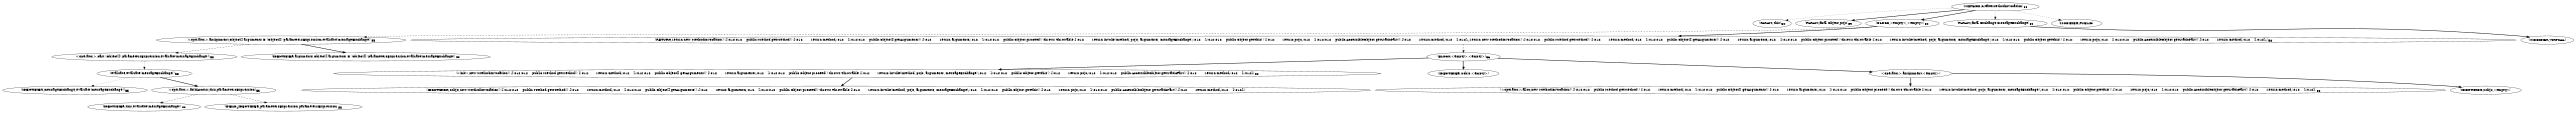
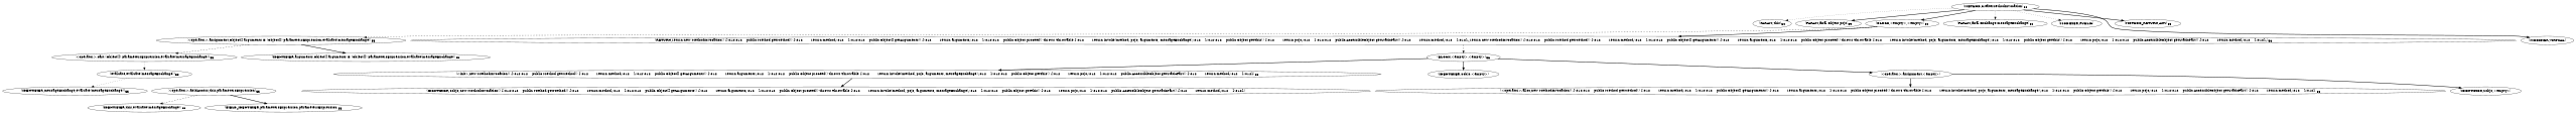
  digraph {
    edge [style=bold]
    n1 [label=<(METHOD,createMethodInvocation)<SUB>54</SUB>>]
    n2 [label=<(PARAM,this)<SUB>54</SUB>>]
    n3 [label=<(PARAM,final Object pojo)<SUB>59</SUB>>]
    n4 [label=<(PARAM,final Exchange messageExchange)<SUB>54</SUB>>]
    n5 [label=<(BLOCK,&lt;empty&gt;,&lt;empty&gt;)<SUB>54</SUB>>]
    n6 [label=<(MODIFIER,PUBLIC)>]
    n7 [label=<(MODIFIER,VIRTUAL)>]
+   n8 [label=<(METHOD_RETURN,ANY)<SUB>54</SUB>>]
    n9 [label=<(&lt;operator&gt;.assignment,Object[] arguments = (Object[]) parametersExpression.evaluate(messageExchange))<SUB>55</SUB>>]
    n10 [label=<(RETURN,return new MethodInvocation() {\012\012    public Method getMethod() {\012        return method;\012    }\012\012    public Object[] getArguments() {\012        return arguments;\012    }\012\012    public Object proceed() throws Throwable {\012        return invoke(method, pojo, arguments, messageExchange);\012    }\012\012    public Object getThis() {\012        return pojo;\012    }\012\012    public AccessibleObject getStaticPart() {\012        return method;\012    }\012};,return new MethodInvocation() {\012\012    public Method getMethod() {\012        return method;\012    }\012\012    public Object[] getArguments() {\012        return arguments;\012    }\012\012    public Object proceed() throws Throwable {\012        return invoke(method, pojo, arguments, messageExchange);\012    }\012\012    public Object getThis() {\012        return pojo;\012    }\012\012    public AccessibleObject getStaticPart() {\012        return method;\012    }\012};)<SUB>56</SUB>>]
    n11 [label=<(IDENTIFIER,arguments,Object[] arguments = (Object[]) parametersExpression.evaluate(messageExchange))<SUB>55</SUB>>]
    n12 [label=<(&lt;operator&gt;.cast,(Object[]) parametersExpression.evaluate(messageExchange))<SUB>55</SUB>>]
    n13 [label=<(BLOCK,&lt;empty&gt;,&lt;empty&gt;)<SUB>56</SUB>>]
    n14 [label=<(evaluate,evaluate(messageExchange))<SUB>55</SUB>>]
    n15 [label=<(&lt;operator&gt;.fieldAccess,this.parametersExpression)<SUB>55</SUB>>]
    n16 [label=<(IDENTIFIER,messageExchange,evaluate(messageExchange))<SUB>55</SUB>>]
    n17 [label=<(IDENTIFIER,this,evaluate(messageExchange))<SUB>55</SUB>>]
    n18 [label=<(FIELD_IDENTIFIER,parametersExpression,parametersExpression)<SUB>55</SUB>>]
    n19 [label=<(&lt;operator&gt;.assignment,&lt;empty&gt;)>]
    n20 [label=<(&lt;init&gt;,new MethodInvocation() {\012\012    public Method getMethod() {\012        return method;\012    }\012\012    public Object[] getArguments() {\012        return arguments;\012    }\012\012    public Object proceed() throws Throwable {\012        return invoke(method, pojo, arguments, messageExchange);\012    }\012\012    public Object getThis() {\012        return pojo;\012    }\012\012    public AccessibleObject getStaticPart() {\012        return method;\012    }\012})<SUB>56</SUB>>]
    n21 [label=<(IDENTIFIER,$obj0,&lt;empty&gt;)>]
    n22 [label=<(IDENTIFIER,$obj0,&lt;empty&gt;)>]
    n23 [label=<(&lt;operator&gt;.alloc,new MethodInvocation() {\012\012    public Method getMethod() {\012        return method;\012    }\012\012    public Object[] getArguments() {\012        return arguments;\012    }\012\012    public Object proceed() throws Throwable {\012        return invoke(method, pojo, arguments, messageExchange);\012    }\012\012    public Object getThis() {\012        return pojo;\012    }\012\012    public AccessibleObject getStaticPart() {\012        return method;\012    }\012})<SUB>56</SUB>>]
    n24 [label=<(IDENTIFIER,$obj0,new MethodInvocation() {\012\012    public Method getMethod() {\012        return method;\012    }\012\012    public Object[] getArguments() {\012        return arguments;\012    }\012\012    public Object proceed() throws Throwable {\012        return invoke(method, pojo, arguments, messageExchange);\012    }\012\012    public Object getThis() {\012        return pojo;\012    }\012\012    public AccessibleObject getStaticPart() {\012        return method;\012    }\012})>]
    n1 -> n2 [style=dotted]
    n1 -> n3
    n1 -> n4 [style=dotted]
    n1 -> n5
    n1 -> n6 [style=dotted]
-   n4 -> n7
+   n1 -> n7
+   n1 -> n8
    n5 -> n9 [style=dashed]
    n5 -> n10
    n9 -> n11
    n9 -> n12 [style=dashed]
    n10 -> n13 [style=dashed]
    n12 -> n14 [style=dotted]
    n13 -> n19
    n13 -> n20
    n13 -> n21
-   n14 -> n15
    n14 -> n16 [style=dotted]
    n15 -> n17 [style=dashed]
-   n15 -> n18 [style=dashed]
+   n15 -> n18
    n19 -> n22
    n19 -> n23
    n20 -> n24
  }
